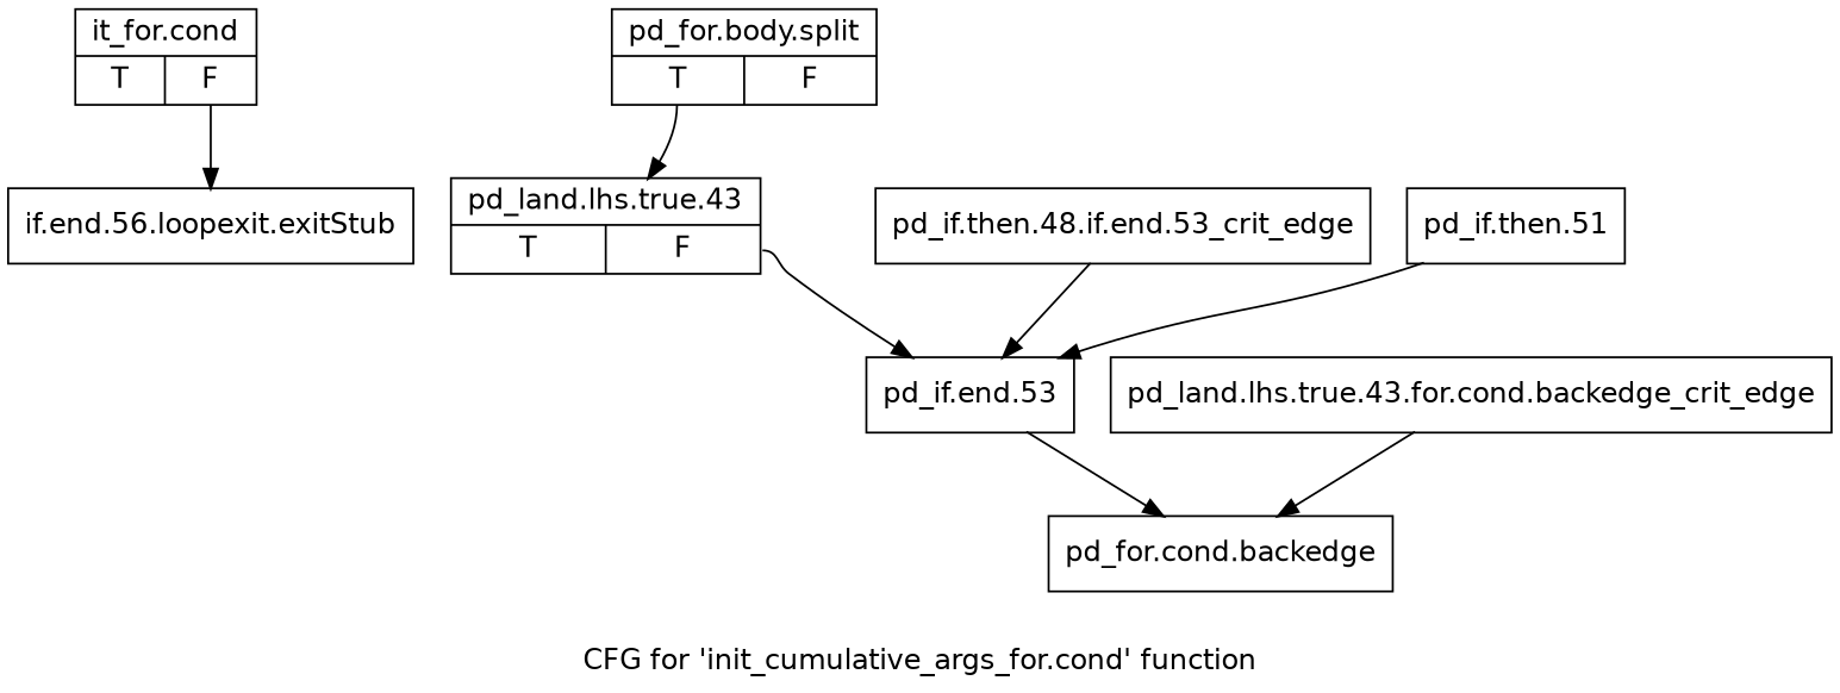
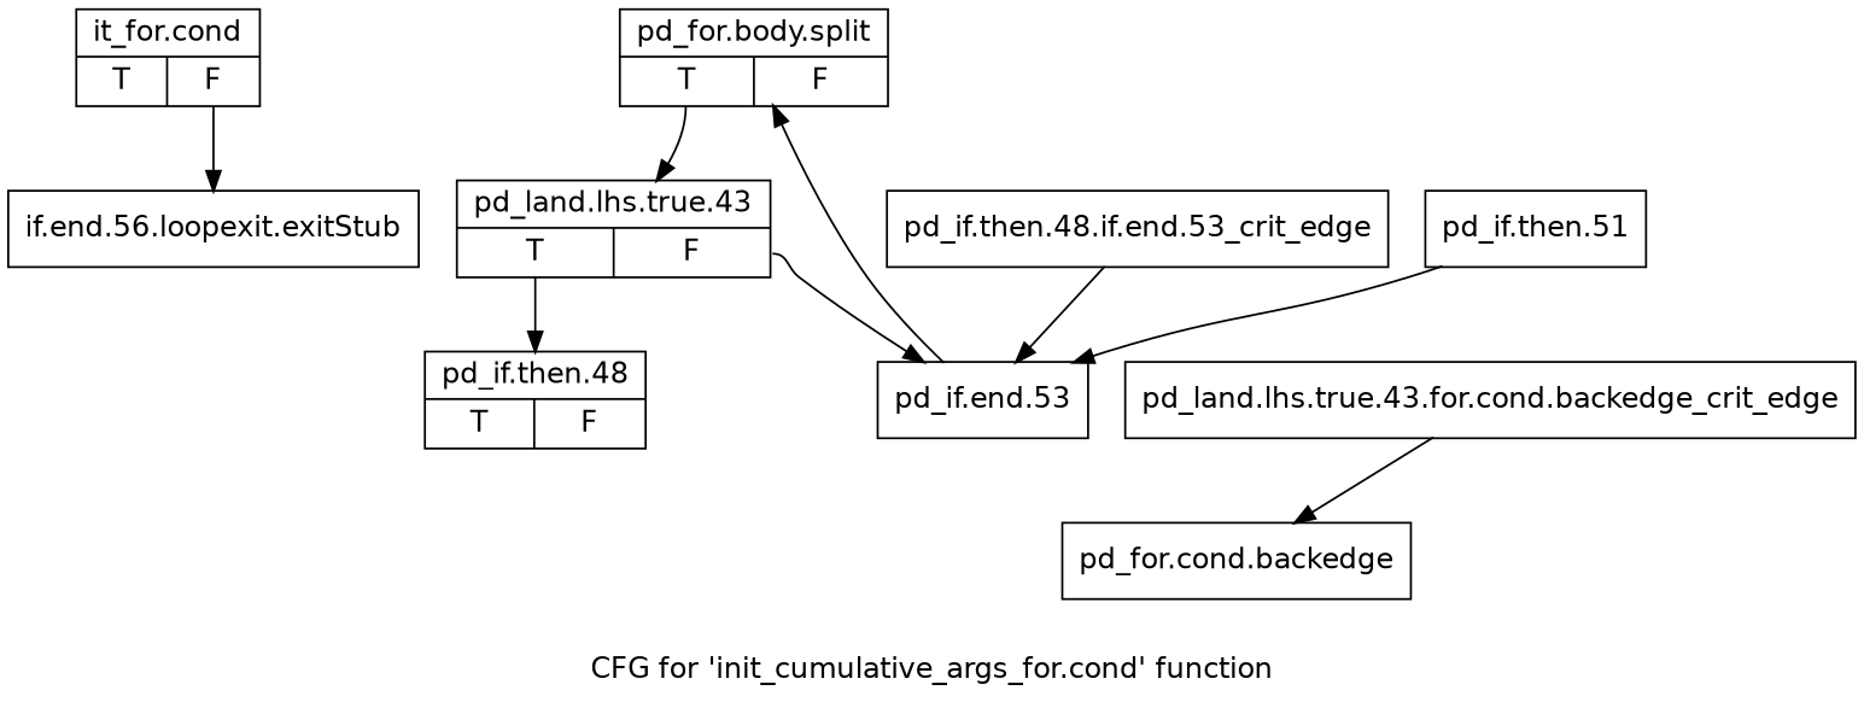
  digraph {
    fontname="DejaVu Sans"
    label="CFG for 'init_cumulative_args_for.cond' function"
    node [fontname="DejaVu Sans" shape=record]
    edge [fontname="DejaVu Sans"]
    n1 [label="{it_for.cond|{<s0>T|<s1>F}}"]
    n2 [label="{if.end.56.loopexit.exitStub}"]
    n3 [label="{pd_for.body.split|{<s0>T|<s1>F}}"]
    n4 [label="{pd_land.lhs.true.43|{<s0>T|<s1>F}}"]
+   n5 [label="{pd_if.then.48|{<s0>T|<s1>F}}"]
    n6 [label="{pd_if.end.53}"]
    n7 [label="{pd_land.lhs.true.43.for.cond.backedge_crit_edge}"]
    n8 [label="{pd_for.cond.backedge}"]
    n9 [label="{pd_if.then.48.if.end.53_crit_edge}"]
    n10 [label="{pd_if.then.51}"]
    n1 -> n2 [tailport=s1]
    n3 -> n4 [tailport=s0]
+   n4 -> n5 [tailport=s0]
    n4 -> n6 [tailport=s1]
-   n6 -> n8
+   n6 -> n3
    n7 -> n8
    n9 -> n6
    n10 -> n6
  }
